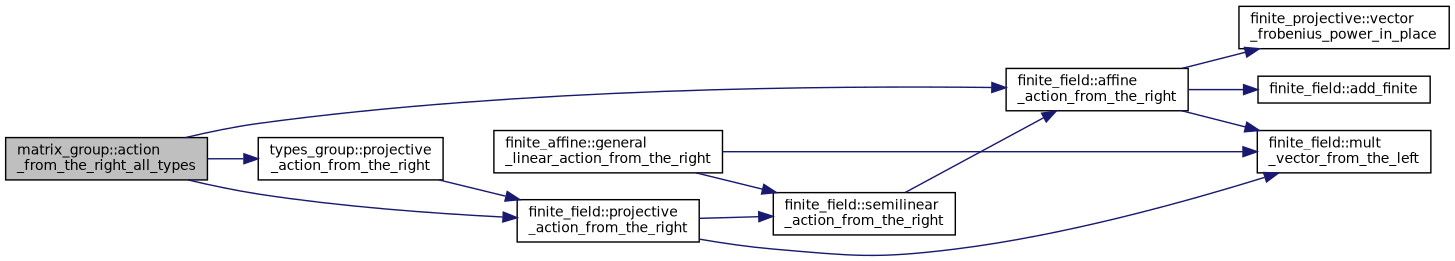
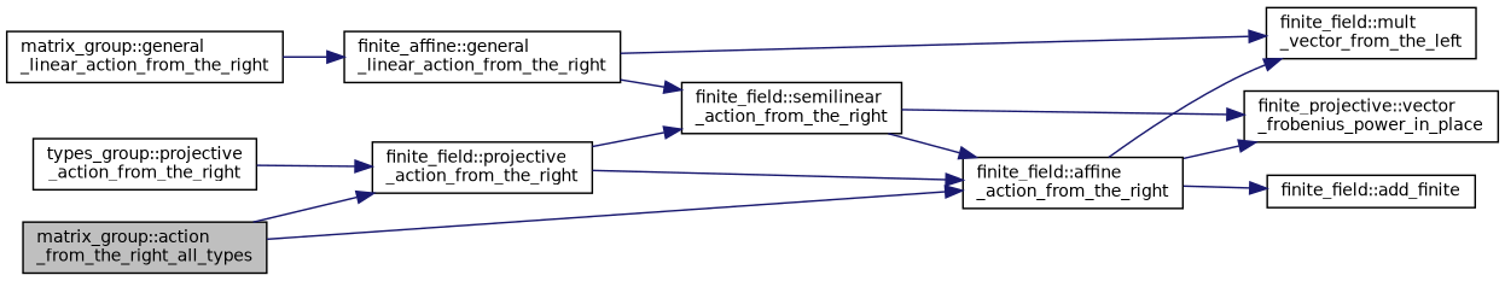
  digraph {
    rankdir=LR
    node [color=black fillcolor=white fontname=Helvetica fontsize=10 shape=record style=filled]
    edge [color=midnightblue fontname=Helvetica fontsize=10 labelfontname=Helvetica labelfontsize=10 style=solid]
    n1 [fillcolor=grey75 fontcolor=black height=0.2 label="matrix_group::action\l_from_the_right_all_types" width=0.4]
    n2 [height=0.2 label="types_group::projective\l_action_from_the_right" width=0.4]
    n3 [height=0.2 label="finite_field::affine\l_action_from_the_right" width=0.4]
    n4 [height=0.2 label="finite_field::projective\l_action_from_the_right" width=0.4]
    n5 [height=0.2 label="finite_field::mult\l_vector_from_the_left" width=0.4]
    n6 [height=0.2 label="finite_projective::vector\l_frobenius_power_in_place" width=0.4]
    n7 [height=0.2 label="finite_field::add_finite" width=0.4]
+   n8 [height=0.2 label="matrix_group::general\l_linear_action_from_the_right" width=0.4]
    n9 [height=0.2 label="finite_affine::general\l_linear_action_from_the_right" width=0.4]
    n10 [height=0.2 label="finite_field::semilinear\l_action_from_the_right" width=0.4]
-   n1 -> n2
    n1 -> n3
    n1 -> n4
    n2 -> n4
    n3 -> n5
    n3 -> n6
    n3 -> n7
-   n4 -> n5
+   n4 -> n3
    n4 -> n10
+   n8 -> n9
    n9 -> n5
    n9 -> n10
    n10 -> n3
+   n10 -> n6
  }
